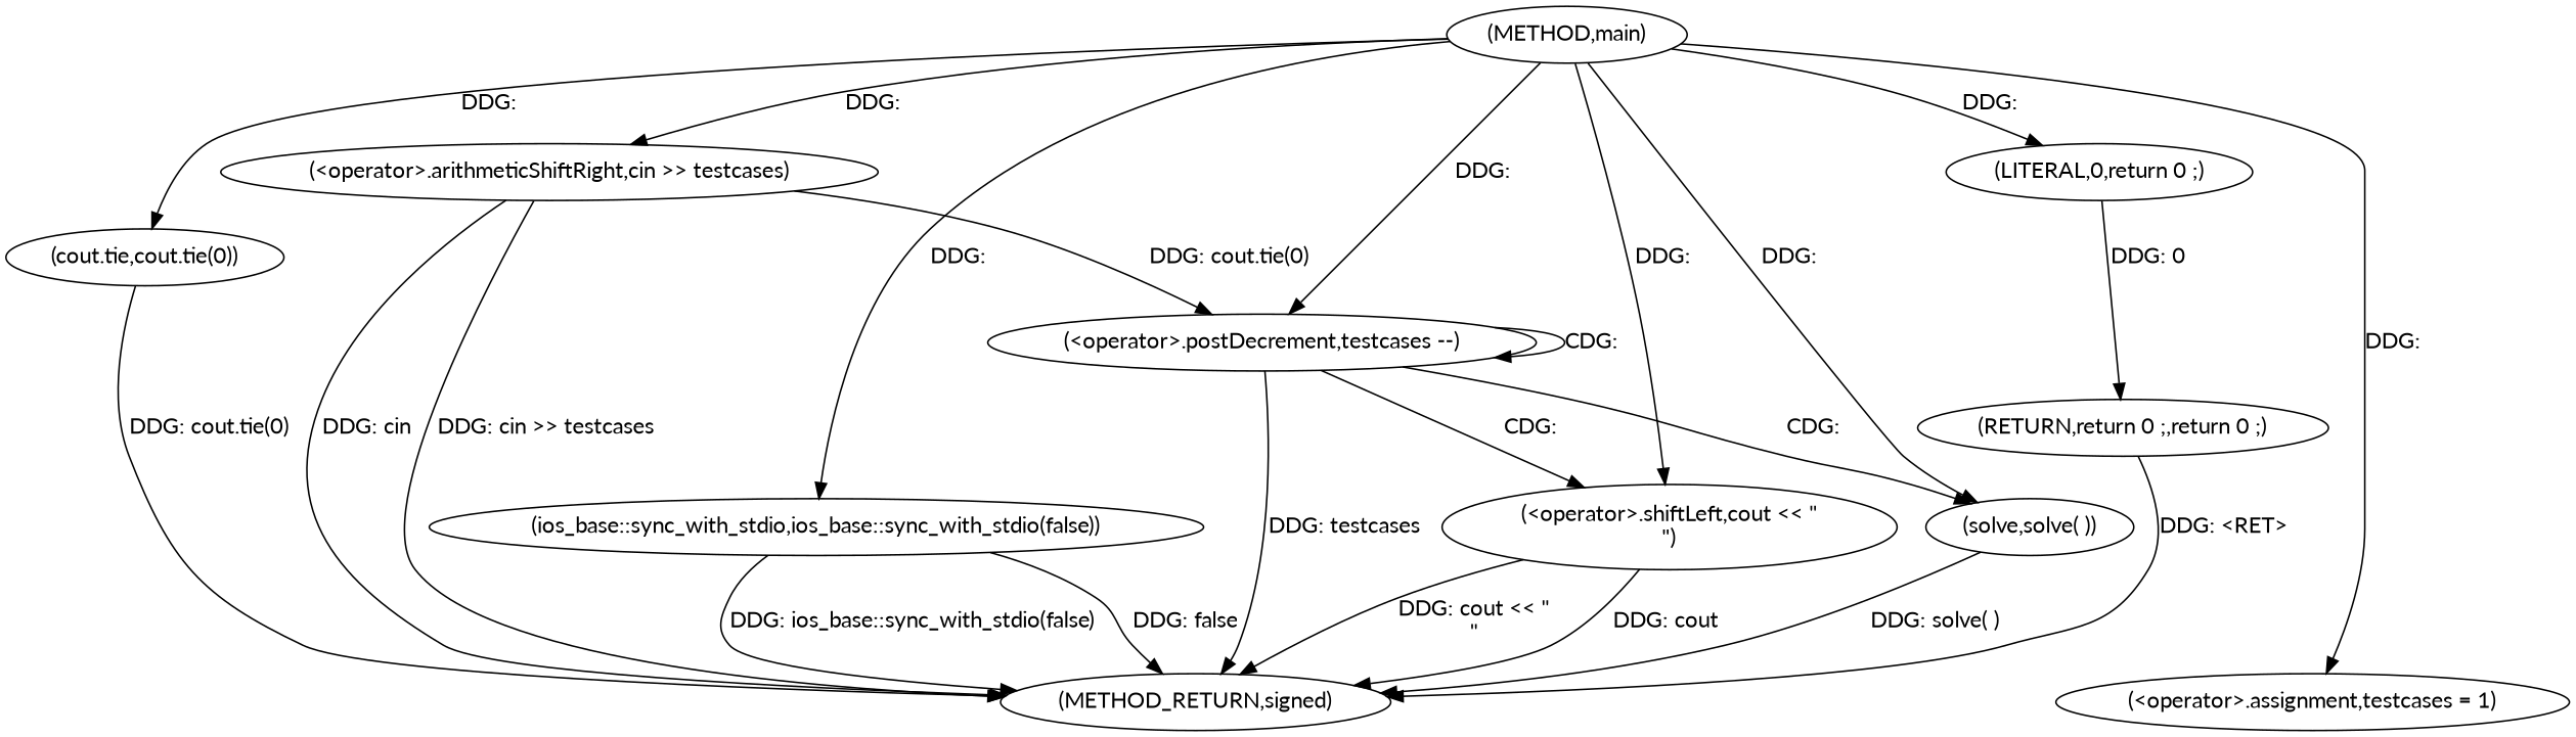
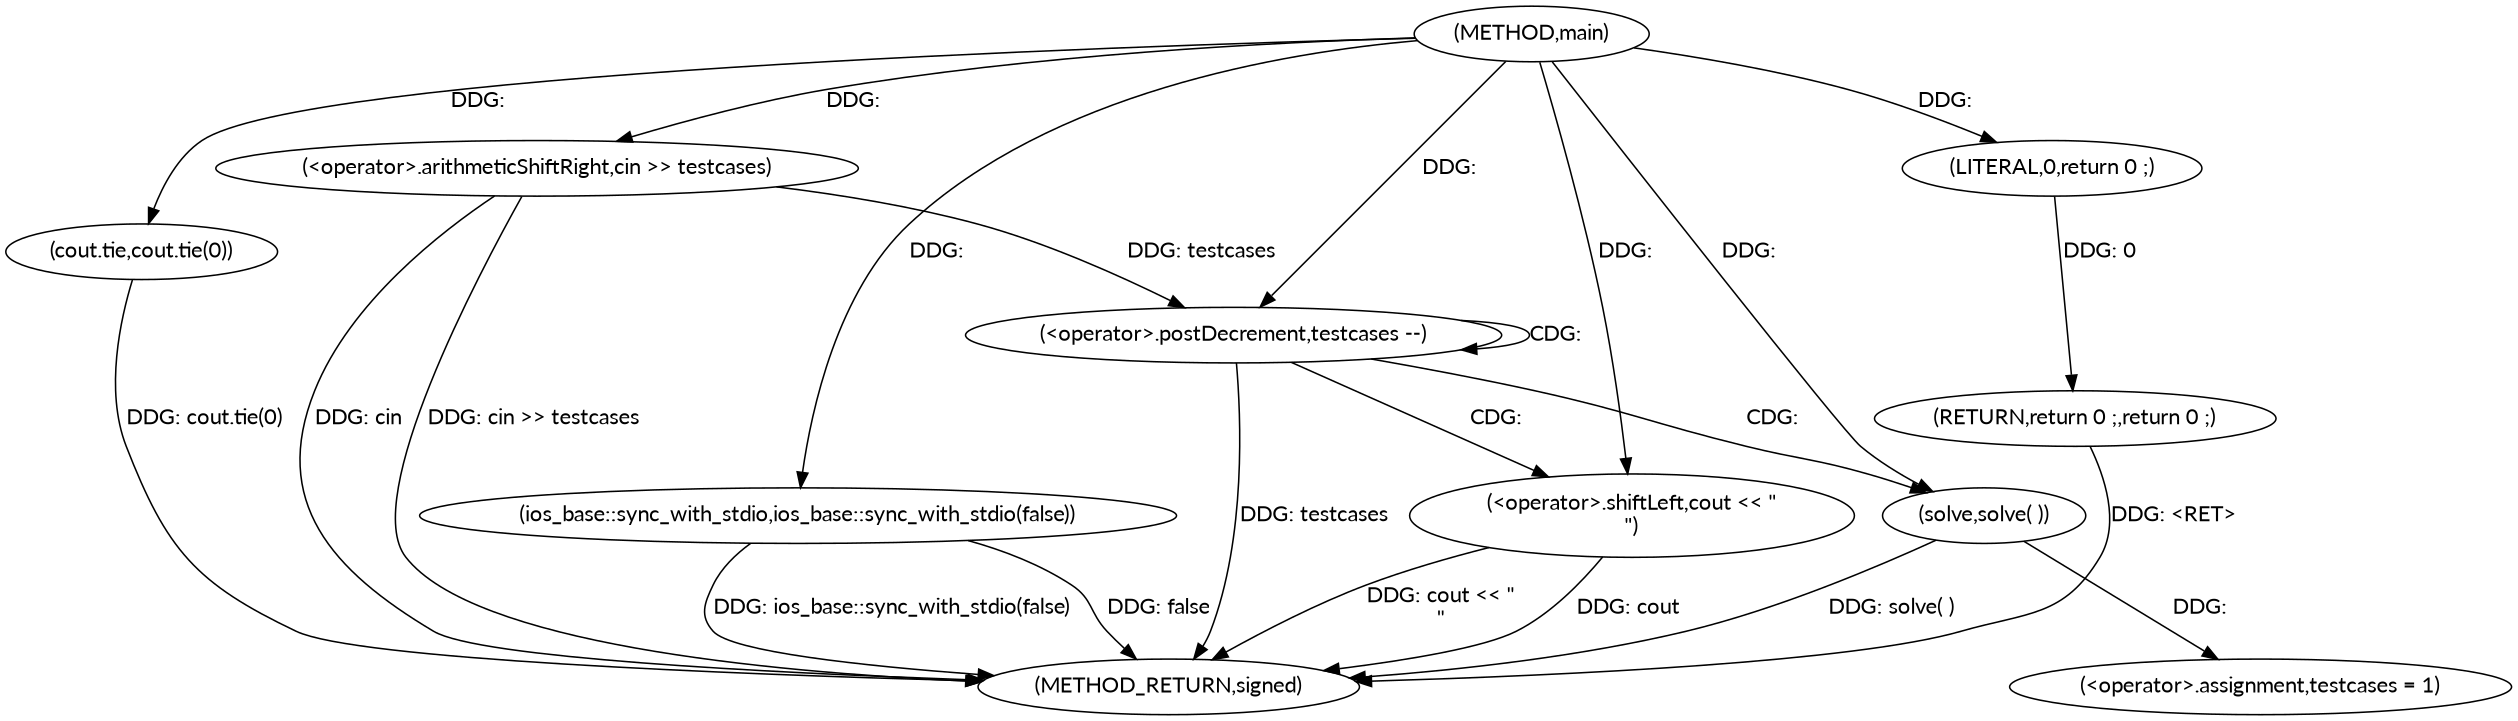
  digraph {
    fontname=Lato
    node [fontname=Lato]
    edge [fontname=Lato]
    n1 [label="(METHOD,main)"]
    n2 [label="(ios_base::sync_with_stdio,ios_base::sync_with_stdio(false))"]
    n3 [label="(cout.tie,cout.tie(0))"]
    n4 [label="(<operator>.assignment,testcases = 1)"]
    n5 [label="(<operator>.arithmeticShiftRight,cin >> testcases)"]
    n6 [label="(<operator>.postDecrement,testcases --)"]
    n7 [label="(LITERAL,0,return 0 ;)"]
    n8 [label="(solve,solve( ))"]
    n9 [label="(<operator>.shiftLeft,cout << \"\n\")"]
    n10 [label="(METHOD_RETURN,signed)"]
    n11 [label="(RETURN,return 0 ;,return 0 ;)"]
    n1 -> n2 [label="DDG: "]
    n1 -> n3 [label="DDG: "]
-   n1 -> n4 [label="DDG: "]
+   n8 -> n4 [label="DDG: "]
    n1 -> n5 [label="DDG: "]
    n1 -> n6 [label="DDG: "]
    n1 -> n7 [label="DDG: "]
    n1 -> n8 [label="DDG: "]
    n1 -> n9 [label="DDG: "]
    n2 -> n10 [label="DDG: ios_base::sync_with_stdio(false)"]
    n2 -> n10 [label="DDG: false"]
    n3 -> n10 [label="DDG: cout.tie(0)"]
-   n5 -> n6 [label="DDG: cout.tie(0)"]
+   n5 -> n6 [label="DDG: testcases"]
    n5 -> n10 [label="DDG: cin >> testcases"]
    n5 -> n10 [label="DDG: cin"]
    n6 -> n6 [label="CDG: "]
    n6 -> n8 [label="CDG: "]
    n6 -> n9 [label="CDG: "]
    n6 -> n10 [label="DDG: testcases"]
    n7 -> n11 [label="DDG: 0"]
    n8 -> n10 [label="DDG: solve( )"]
    n9 -> n10 [label="DDG: cout << \"\n\""]
    n9 -> n10 [label="DDG: cout"]
    n11 -> n10 [label="DDG: <RET>"]
  }
